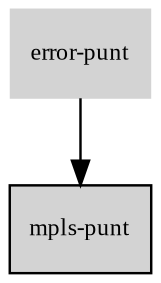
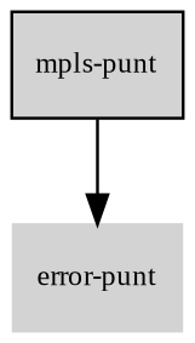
  digraph {
    rankdir=TB
    fontname="Liberation Serif"
    node [fillcolor=lightgray fontcolor=black fontsize=10 shape=box style=filled fontname="Liberation Serif"]
    "mpls-punt" [color=black]
    "error-punt" [color=lightgray]
-   "error-punt" -> "mpls-punt" [fontsize=8 fontname="Liberation Serif"]
+   "mpls-punt" -> "error-punt" [fontsize=8 fontname="Liberation Serif"]
  }
